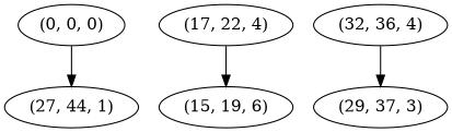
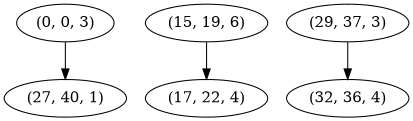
  digraph {
-   "(0, 0, 0)"
-   "(27, 40, 1)" [label="(27, 44, 1)"]
+   "(0, 0, 0)" [label="(0, 0, 3)"]
+   "(27, 40, 1)"
    n3 [label="(17, 22, 4)"]
    "(15, 19, 6)"
    "(29, 37, 3)"
    "(32, 36, 4)"
    "(0, 0, 0)" -> "(27, 40, 1)"
-   n3 -> "(15, 19, 6)"
-   "(32, 36, 4)" -> "(29, 37, 3)"
+   "(15, 19, 6)" -> n3
+   "(29, 37, 3)" -> "(32, 36, 4)"
  }
